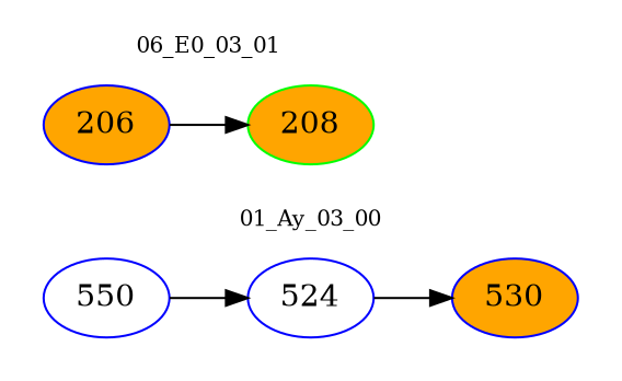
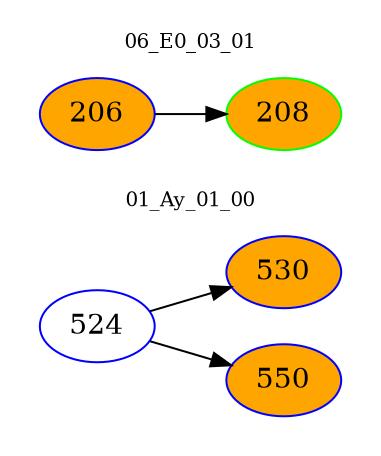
  digraph {
    rankdir=LR
    node [color=blue fillcolor=orange style=filled]
    edge [color=black]
    n1 [fillcolor=white label=524]
-   n2 [fillcolor=white label=550]
+   n2 [label=550]
    n3 [label=530]
    n4 [label=206]
    n5 [color=green label=208]
    subgraph cluster_1 {
      color=white
      fontsize=10
-     label="01_Ay_03_00"
+     label="01_Ay_01_00"
      n1
      n2
      n3
    }
    subgraph cluster_2 {
      color=white
      fontsize=10
      label="06_E0_03_01"
      n4
      n5
    }
-   n2 -> n1
+   n1 -> n2
    n1 -> n3
    n4 -> n5
  }
